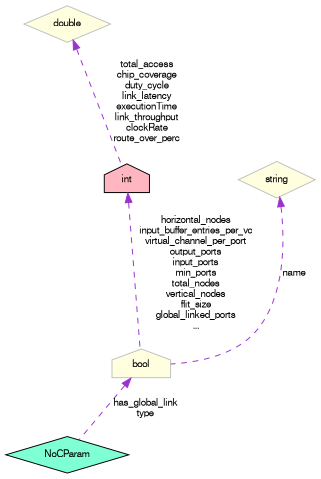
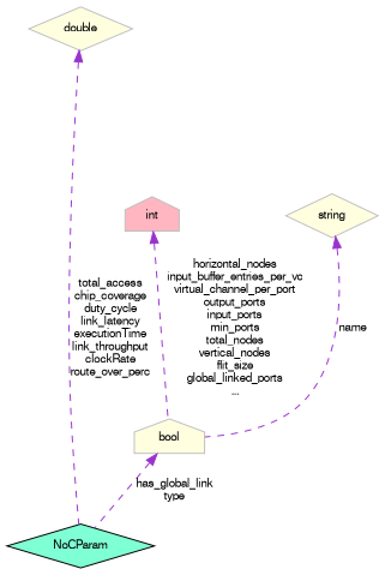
  digraph {
    node [color=grey75 fillcolor=lightyellow fontname=FreeSans fontsize=10 shape=diamond style=filled]
    edge [color=darkorchid3 dir=back fontname=FreeSans fontsize=10 labelfontname=FreeSans labelfontsize=10 style=dashed]
    n1 [color=black fillcolor=aquamarine fontcolor=black height=0.2 label=NoCParam width=0.4]
    n2 [height=0.2 label=double width=0.4]
    n3 [height=0.2 label=string width=0.4]
    n4 [height=0.2 label=bool shape=house width=0.4]
-   n5 [color=black fillcolor=lightpink height=0.2 label=int shape=house width=0.4]
-   n2 -> n5 [label="total_access\nchip_coverage\nduty_cycle\nlink_latency\nexecutionTime\nlink_throughput\nclockRate\nroute_over_perc"]
+   n5 [fillcolor=lightpink height=0.2 label=int shape=house width=0.4]
+   n2 -> n1 [label="total_access\nchip_coverage\nduty_cycle\nlink_latency\nexecutionTime\nlink_throughput\nclockRate\nroute_over_perc"]
    n3 -> n4 [label=name]
    n4 -> n1 [label="has_global_link\ntype"]
    n5 -> n4 [label="horizontal_nodes\ninput_buffer_entries_per_vc\nvirtual_channel_per_port\noutput_ports\ninput_ports\nmin_ports\ntotal_nodes\nvertical_nodes\nflit_size\nglobal_linked_ports\n..."]
  }
